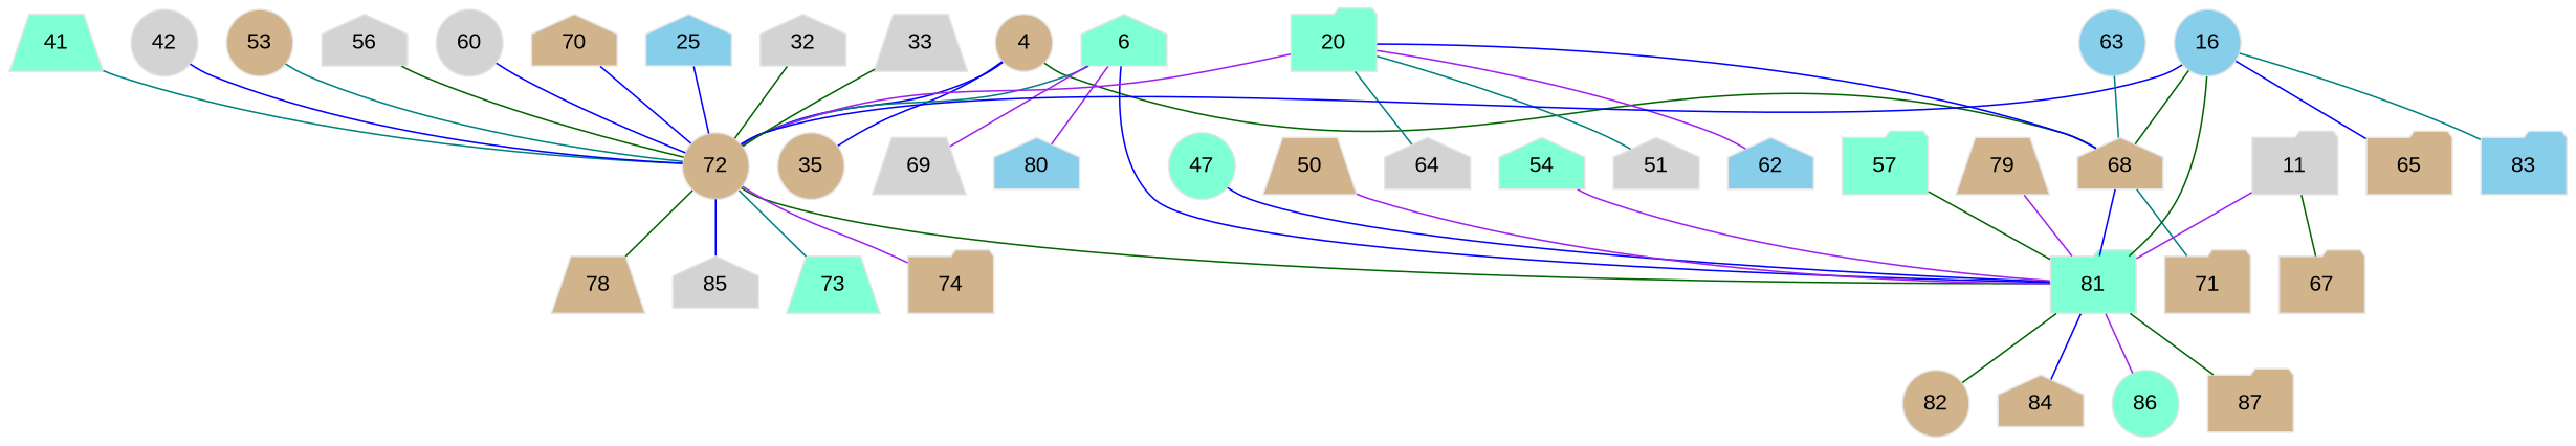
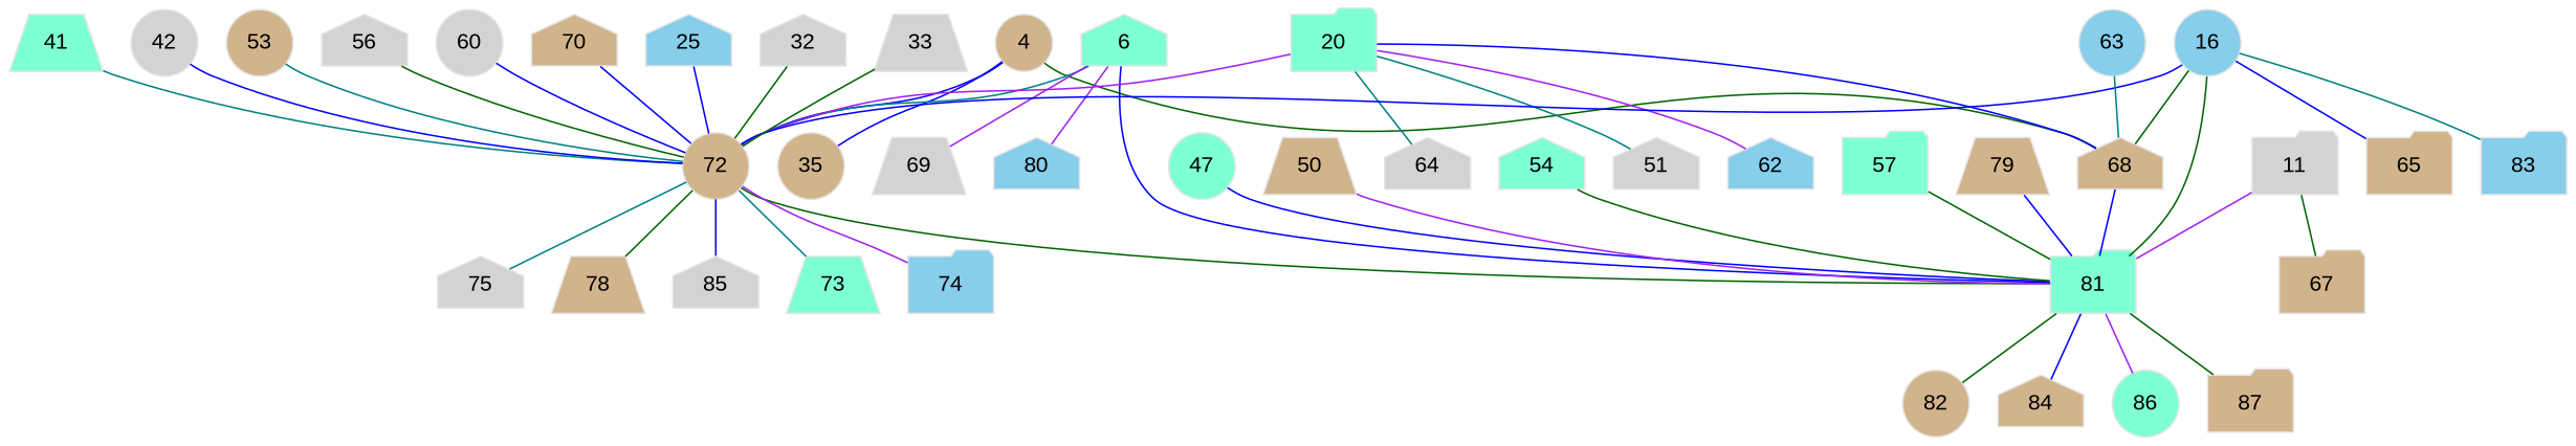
  graph {
    fontname="Liberation Sans"
    node [color=gray90 fillcolor=tan fontname="Liberation Sans" shape=house style=filled]
    edge [color=blue fontname="Liberation Sans"]
    4 [shape=circle super="+1"]
    35 [shape=circle]
    68 [super="+55+48"]
    72 [shape=circle super="+34+40+8+19"]
    81 [fillcolor=aquamarine shape=folder super="+49+58+12+28+66"]
-   71 [shape=folder]
    73 [fillcolor=aquamarine shape=trapezium]
-   74 [shape=folder]
+   74 [fillcolor=skyblue shape=folder]
+   75 [fillcolor=lightgrey]
    78 [shape=trapezium]
    85 [fillcolor=lightgrey]
    6 [fillcolor=aquamarine super="+5"]
    69 [fillcolor=lightgrey shape=trapezium]
    80 [fillcolor=skyblue]
    82 [shape=circle]
    84
    86 [fillcolor=aquamarine shape=circle]
    87 [shape=folder super="+77"]
    11 [fillcolor=lightgrey shape=folder super="+10"]
    67 [shape=folder]
    20 [fillcolor=aquamarine shape=folder super="+17"]
    51 [fillcolor=lightgrey super="+27+45"]
    62 [fillcolor=skyblue]
    64 [fillcolor=lightgrey super="+37"]
    16 [fillcolor=skyblue shape=circle super="+13"]
    65 [shape=folder]
    83 [fillcolor=skyblue shape=folder]
    25 [fillcolor=skyblue]
    32 [fillcolor=lightgrey]
    33 [fillcolor=lightgrey shape=trapezium]
    41 [fillcolor=aquamarine shape=trapezium]
    42 [fillcolor=lightgrey shape=circle]
    47 [fillcolor=aquamarine shape=circle]
    50 [shape=trapezium]
    53 [shape=circle]
    54 [fillcolor=aquamarine]
    56 [fillcolor=lightgrey super="+52"]
    57 [fillcolor=aquamarine shape=folder]
    60 [fillcolor=lightgrey shape=circle]
    63 [fillcolor=skyblue shape=circle]
    70 [super="+31"]
    79 [shape=trapezium]
    4 -- 35
    4 -- 68 [color=darkgreen weight=4]
    4 -- 72 [weight=2]
    68 -- 81
-   68 -- 71 [color=teal]
    72 -- 81 [color=darkgreen]
    72 -- 73 [color=teal]
    72 -- 74 [color=purple]
+   72 -- 75 [color=teal]
    72 -- 78 [color=darkgreen]
    72 -- 85
    81 -- 82 [color=darkgreen]
    81 -- 84
    81 -- 86 [color=purple]
    81 -- 87 [color=darkgreen]
    6 -- 72 [color=teal weight=4]
    6 -- 81 [weight=2]
    6 -- 69 [color=purple]
    6 -- 80 [color=purple]
    11 -- 81 [color=purple weight=5]
    11 -- 67 [color=darkgreen]
    20 -- 68
    20 -- 72 [color=purple weight=4]
    20 -- 51 [color=teal]
    20 -- 62 [color=purple]
    20 -- 64 [color=teal]
    16 -- 68 [color=darkgreen]
    16 -- 72 [weight=3]
    16 -- 81 [color=darkgreen weight=4]
    16 -- 65
    16 -- 83 [color=teal]
    25 -- 72
    32 -- 72 [color=darkgreen]
    33 -- 72 [color=darkgreen]
    41 -- 72 [color=teal]
    42 -- 72
    47 -- 81
    50 -- 81 [color=purple]
    53 -- 72 [color=teal]
-   54 -- 81 [color=purple]
+   54 -- 81 [color=darkgreen]
    56 -- 72 [color=darkgreen]
    57 -- 81 [color=darkgreen]
    60 -- 72
    63 -- 68 [color=teal]
    70 -- 72
-   79 -- 81 [color=purple]
+   79 -- 81
  }
